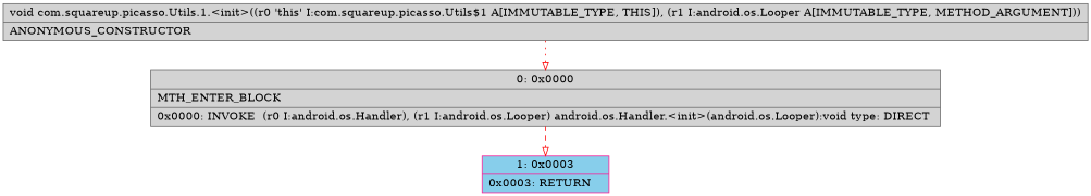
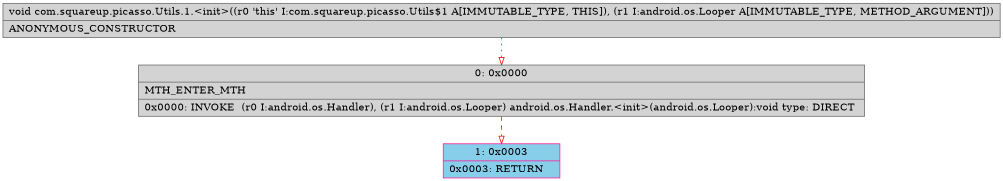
  digraph {
    node [shape=record style=filled fillcolor=lightgrey color=gray40]
    edge [color=red arrowhead=onormal]
-   n1 [label="{0\:\ 0x0000|MTH_ENTER_BLOCK\l|0x0000: INVOKE  (r0 I:android.os.Handler), (r1 I:android.os.Looper) android.os.Handler.\<init\>(android.os.Looper):void type: DIRECT \l}"]
+   n1 [label="{0\:\ 0x0000|MTH_ENTER_MTH\l|0x0000: INVOKE  (r0 I:android.os.Handler), (r1 I:android.os.Looper) android.os.Handler.\<init\>(android.os.Looper):void type: DIRECT \l}"]
    n2 [label="{1\:\ 0x0003|0x0003: RETURN   \l}" fillcolor=skyblue color=deeppink]
    n3 [label="{void com.squareup.picasso.Utils.1.\<init\>((r0 'this' I:com.squareup.picasso.Utils$1 A[IMMUTABLE_TYPE, THIS]), (r1 I:android.os.Looper A[IMMUTABLE_TYPE, METHOD_ARGUMENT]))  | ANONYMOUS_CONSTRUCTOR\l}"]
    n1 -> n2 [style=dashed]
    n3 -> n1 [style=dotted]
  }
